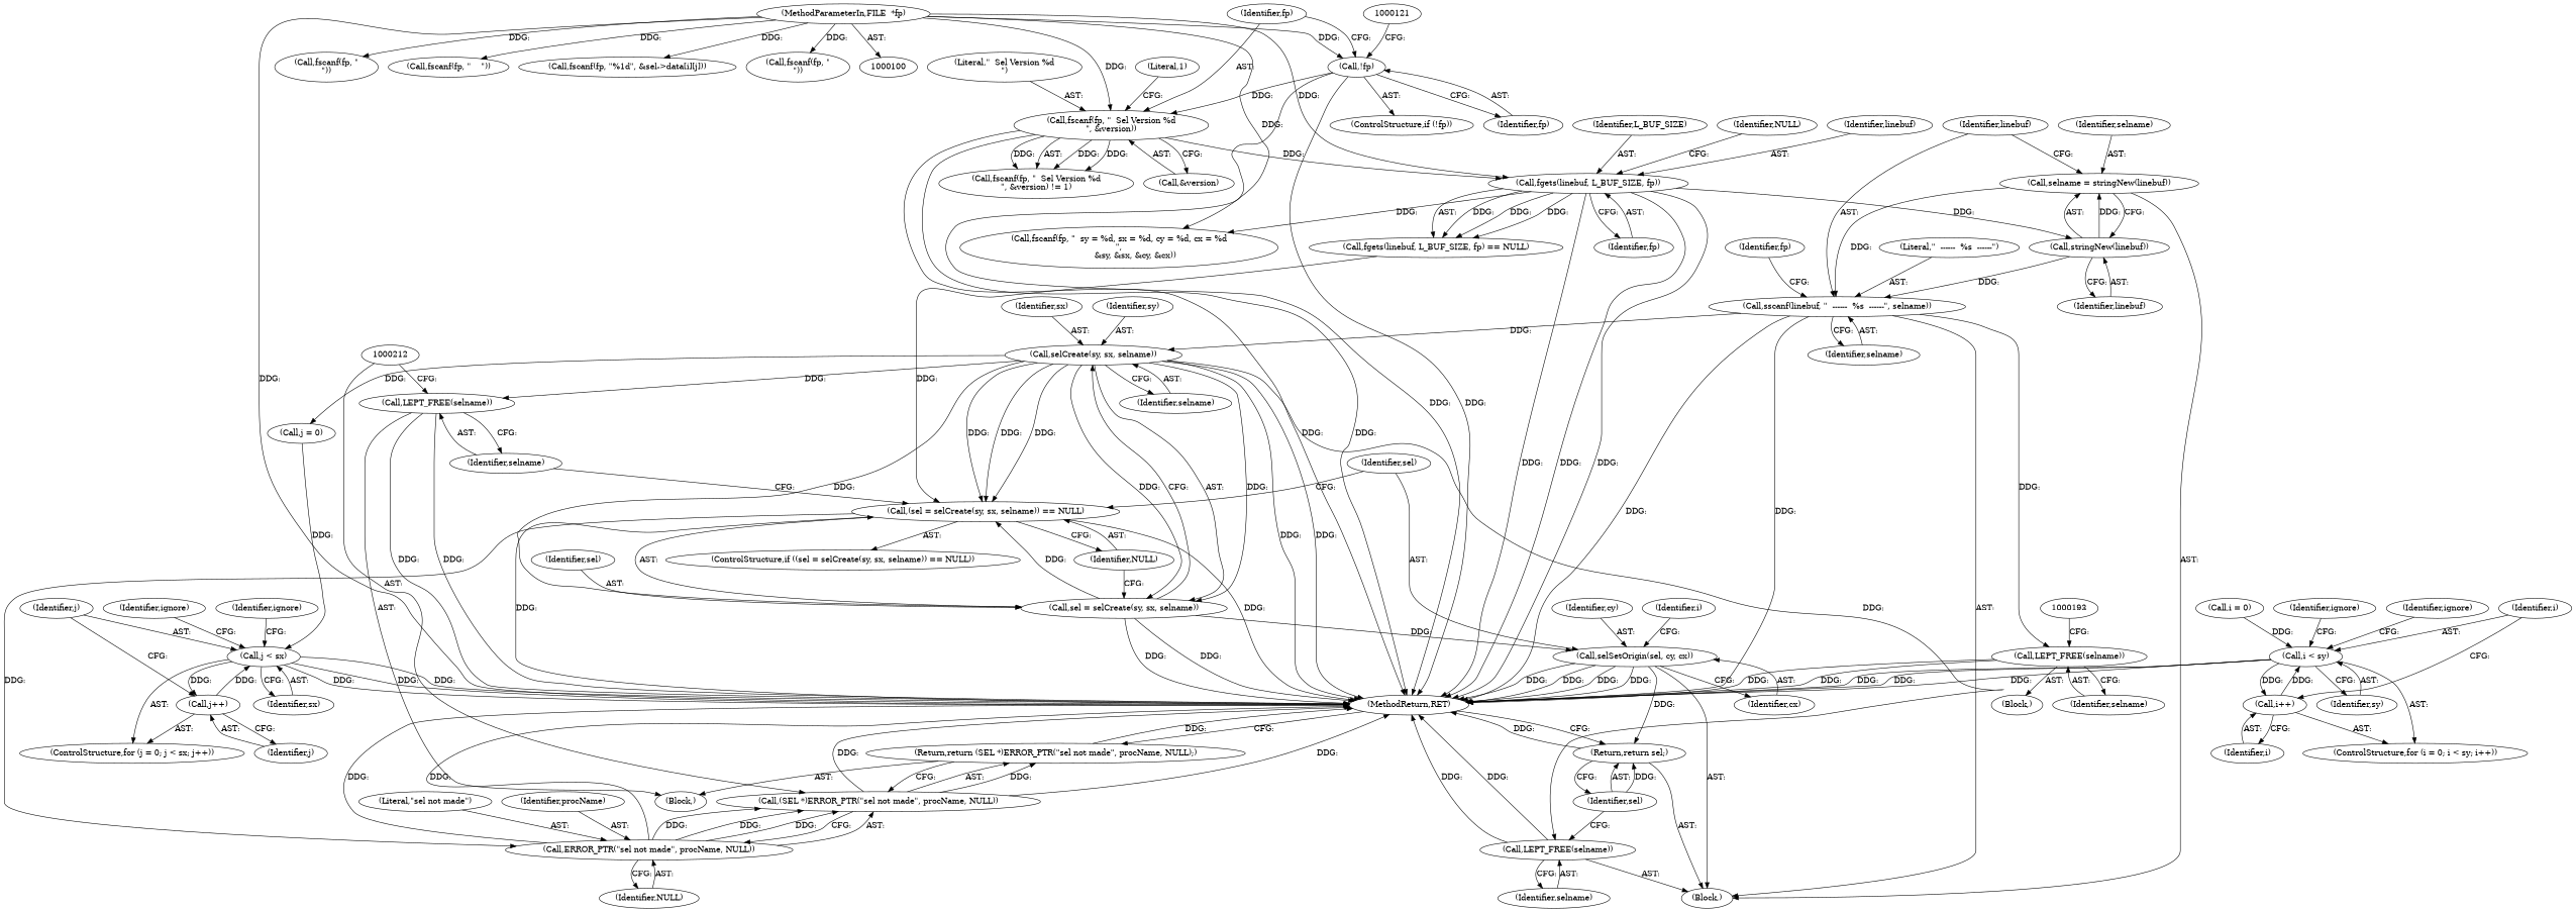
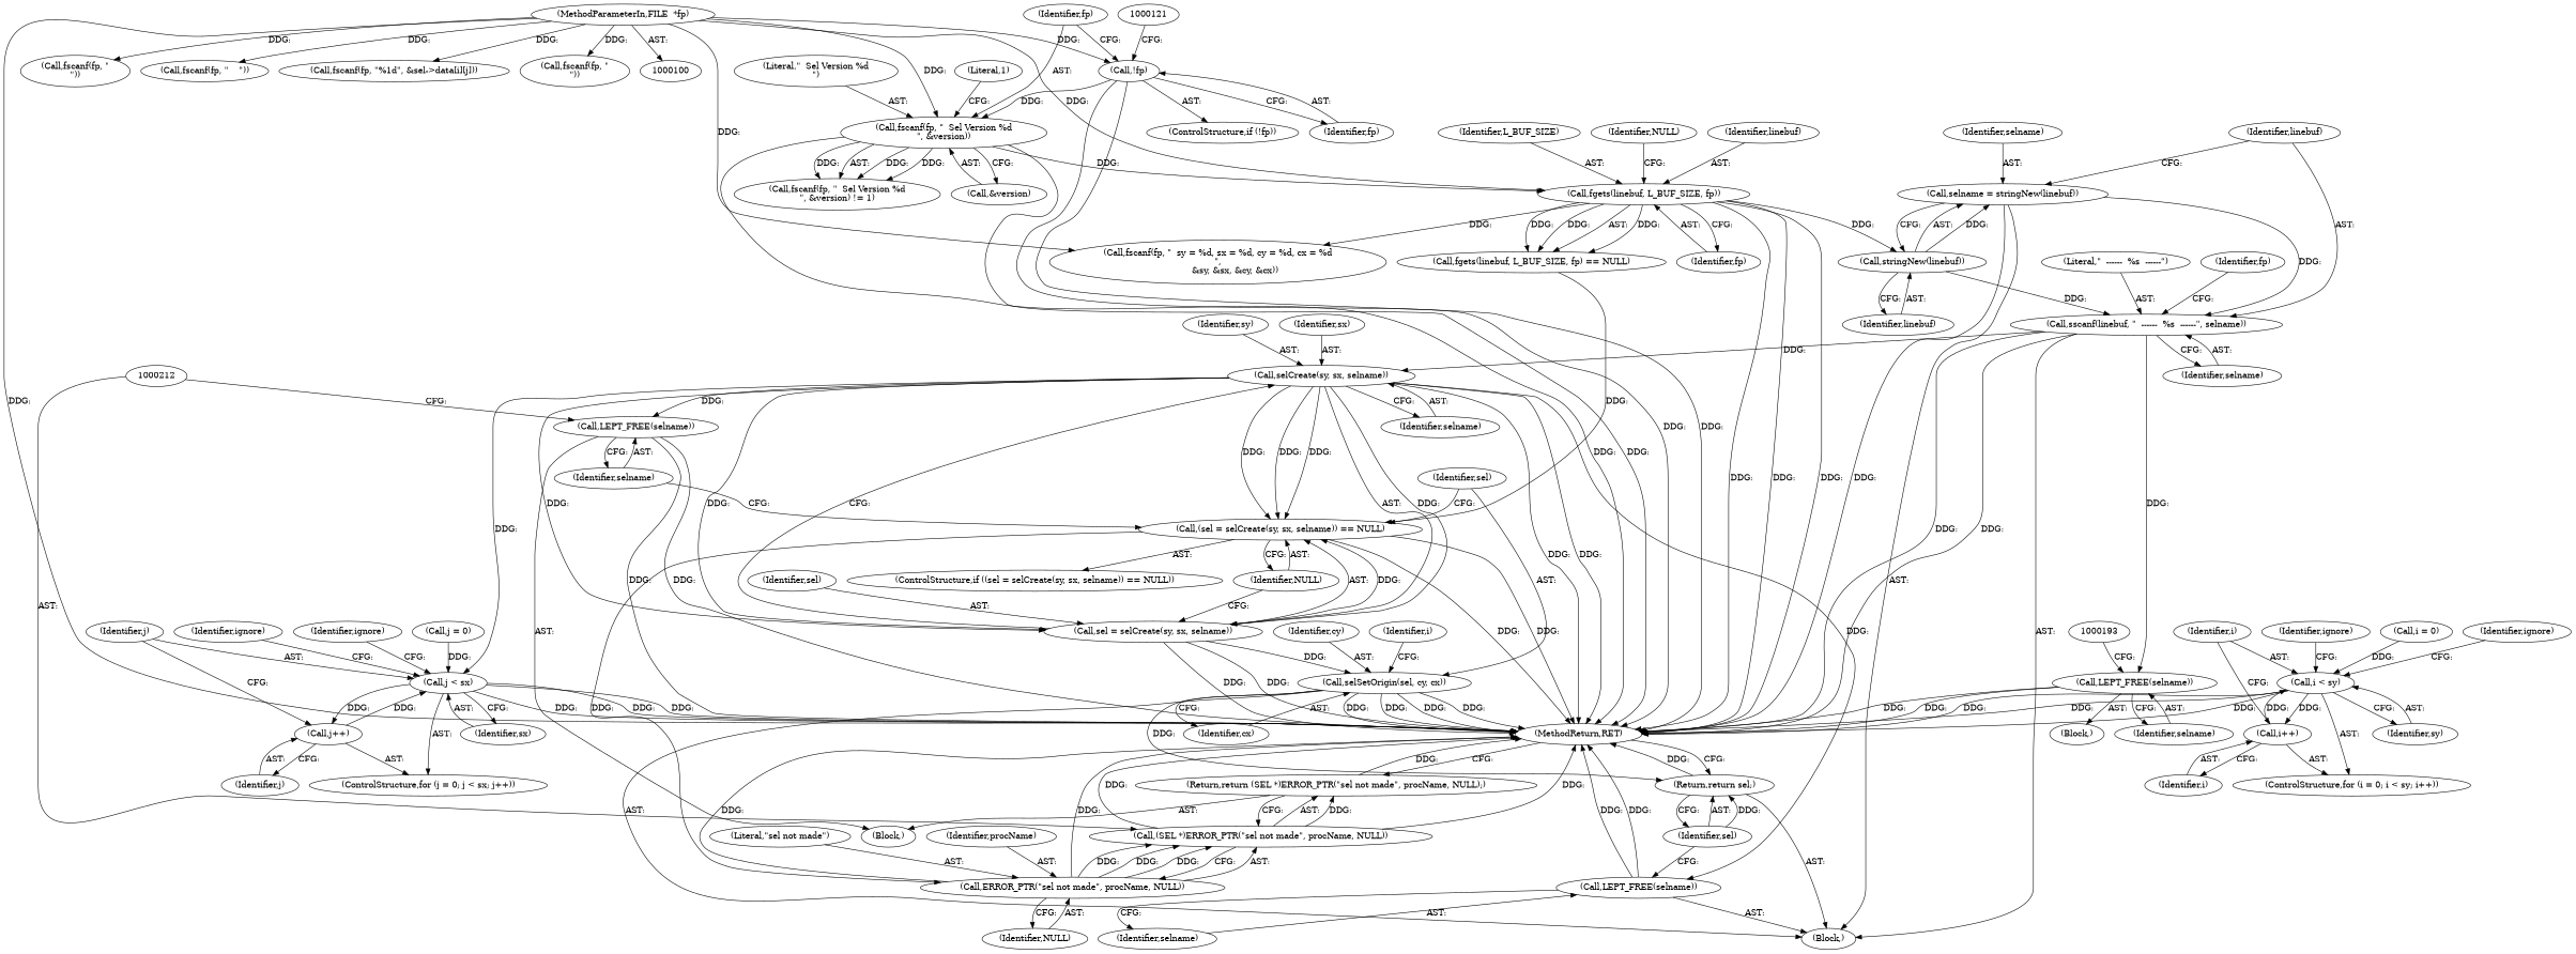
  digraph {
    n1 [label="(Call,sscanf(linebuf, \"  ------  %s  ------\", selname))"]
    n2 [label="(Call,LEPT_FREE(selname))"]
    n3 [label="(Call,selCreate(sy, sx, selname))"]
    n4 [label="(MethodReturn,RET)"]
    n5 [label="(Identifier,selname)"]
    n6 [label="(Block,)"]
    n7 [label="(Block,)"]
    n8 [label="(Identifier,selname)"]
    n9 [label="(Call,(sel = selCreate(sy, sx, selname)) == NULL)"]
    n10 [label="(Call,sel = selCreate(sy, sx, selname))"]
    n11 [label="(Call,LEPT_FREE(selname))"]
    n12 [label="(Call,j < sx)"]
    n13 [label="(Call,LEPT_FREE(selname))"]
    n14 [label="(Identifier,selname)"]
    n15 [label="(Return,return (SEL *)ERROR_PTR(\"sel not made\", procName, NULL);)"]
    n16 [label="(Return,return sel;)"]
    n17 [label="(Call,stringNew(linebuf))"]
    n18 [label="(Call,selname = stringNew(linebuf))"]
    n19 [label="(Identifier,linebuf)"]
    n20 [label="(Call,fgets(linebuf, L_BUF_SIZE, fp))"]
    n21 [label="(Identifier,fp)"]
    n22 [label="(Call,fscanf(fp, \"  sy = %d, sx = %d, cy = %d, cx = %d\n\",\n             &sy, &sx, &cy, &cx))"]
    n23 [label="(Call,fgets(linebuf, L_BUF_SIZE, fp) == NULL)"]
    n24 [label="(Call,fscanf(fp, \"  Sel Version %d\n\", &version))"]
    n25 [label="(Call,fscanf(fp, \"  Sel Version %d\n\", &version) != 1)"]
    n26 [label="(Call,&version)"]
    n27 [label="(Call,!fp)"]
    n28 [label="(ControlStructure,if (!fp))"]
    n29 [label="(Identifier,fp)"]
    n30 [label="(MethodParameterIn,FILE  *fp)"]
    n31 [label="(Call,fscanf(fp, \"\n\"))"]
    n32 [label="(Call,fscanf(fp, \"    \"))"]
    n33 [label="(Call,fscanf(fp, \"%1d\", &sel->data[i][j]))"]
    n34 [label="(Call,fscanf(fp, \"\n\"))"]
    1000100
    n36 [label="(Call,ERROR_PTR(\"sel not made\", procName, NULL))"]
    n37 [label="(Identifier,NULL)"]
    n38 [label="(ControlStructure,if ((sel = selCreate(sy, sx, selname)) == NULL))"]
    n39 [label="(Call,selSetOrigin(sel, cy, cx))"]
    n40 [label="(Block,)"]
    n41 [label="(Identifier,selname)"]
    n42 [label="(Call,i < sy)"]
    n43 [label="(Call,i++)"]
    n44 [label="(ControlStructure,for (i = 0; i < sy; i++))"]
    n45 [label="(Identifier,sy)"]
    n46 [label="(Call,j++)"]
    n47 [label="(ControlStructure,for (j = 0; j < sx; j++))"]
    n48 [label="(Identifier,sx)"]
    n49 [label="(Identifier,selname)"]
    n50 [label="(Call,(SEL *)ERROR_PTR(\"sel not made\", procName, NULL))"]
    n51 [label="(Identifier,NULL)"]
    n52 [label="(Identifier,cx)"]
    n53 [label="(Identifier,sel)"]
    n54 [label="(Identifier,i)"]
    n55 [label="(Identifier,j)"]
    n56 [label="(Identifier,j)"]
    n57 [label="(Identifier,sel)"]
    n58 [label="(Identifier,ignore)"]
    n59 [label="(Identifier,selname)"]
    n60 [label="(Literal,\"  ------  %s  ------\")"]
    n61 [label="(Literal,\"sel not made\")"]
    n62 [label="(Identifier,cy)"]
    n63 [label="(Identifier,i)"]
    n64 [label="(Literal,1)"]
    n65 [label="(Identifier,sx)"]
    n66 [label="(Identifier,ignore)"]
    n67 [label="(Identifier,procName)"]
    n68 [label="(Identifier,fp)"]
    n69 [label="(Call,j = 0)"]
    n70 [label="(Identifier,L_BUF_SIZE)"]
    n71 [label="(Identifier,sy)"]
    n72 [label="(Identifier,ignore)"]
    n73 [label="(Identifier,ignore)"]
    n74 [label="(Identifier,NULL)"]
    n75 [label="(Call,i = 0)"]
    n76 [label="(Identifier,linebuf)"]
    n77 [label="(Identifier,fp)"]
    n78 [label="(Identifier,linebuf)"]
    n79 [label="(Identifier,sel)"]
    n80 [label="(Identifier,i)"]
    n81 [label="(Literal,\"  Sel Version %d\n\")"]
    1000121
    1000193
    1000212
    n1 -> n2 [label="DDG: "]
    n1 -> n3 [label="DDG: "]
    n1 -> n4 [label="DDG: "]
    n1 -> n4 [label="DDG: "]
    n1 -> n5 [label="CFG: "]
    n1 -> n6 [label="AST: "]
    n2 -> n4 [label="DDG: "]
    n2 -> n4 [label="DDG: "]
    n2 -> n7 [label="AST: "]
    n2 -> n8 [label="CFG: "]
    n3 -> n4 [label="DDG: "]
    n3 -> n4 [label="DDG: "]
    n3 -> n9 [label="DDG: "]
    n3 -> n9 [label="DDG: "]
    n3 -> n9 [label="DDG: "]
    n3 -> n10 [label="AST: "]
    n3 -> n10 [label="DDG: "]
    n3 -> n10 [label="DDG: "]
    n3 -> n10 [label="DDG: "]
    n3 -> n11 [label="DDG: "]
-   n3 -> n69 [label="DDG: "]
+   n3 -> n12 [label="DDG: "]
    n3 -> n13 [label="DDG: "]
    n3 -> n14 [label="CFG: "]
    n4 -> n15 [label="CFG: "]
    n4 -> n16 [label="CFG: "]
    n5 -> n1 [label="AST: "]
    n8 -> n2 [label="AST: "]
    n9 -> n4 [label="DDG: "]
    n9 -> n4 [label="DDG: "]
    n9 -> n36 [label="DDG: "]
    n9 -> n37 [label="CFG: "]
    n9 -> n38 [label="AST: "]
    n10 -> n3 [label="CFG: "]
    n10 -> n4 [label="DDG: "]
    n10 -> n4 [label="DDG: "]
    n10 -> n9 [label="AST: "]
    n10 -> n9 [label="DDG: "]
    n10 -> n39 [label="DDG: "]
    n11 -> n4 [label="DDG: "]
    n11 -> n4 [label="DDG: "]
    n11 -> n40 [label="AST: "]
    n11 -> n41 [label="CFG: "]
    n12 -> n4 [label="DDG: "]
    n12 -> n4 [label="DDG: "]
    n12 -> n4 [label="DDG: "]
    n12 -> n46 [label="DDG: "]
    n12 -> n47 [label="AST: "]
    n12 -> n48 [label="CFG: "]
    n13 -> n4 [label="DDG: "]
    n13 -> n4 [label="DDG: "]
    n13 -> n6 [label="AST: "]
    n13 -> n49 [label="CFG: "]
    n14 -> n3 [label="AST: "]
    n15 -> n4 [label="DDG: "]
    n15 -> n40 [label="AST: "]
    n15 -> n50 [label="CFG: "]
    n16 -> n4 [label="DDG: "]
    n16 -> n6 [label="AST: "]
    n16 -> n53 [label="CFG: "]
    n17 -> n1 [label="DDG: "]
    n17 -> n18 [label="AST: "]
    n17 -> n18 [label="DDG: "]
    n17 -> n19 [label="CFG: "]
    n18 -> n1 [label="DDG: "]
+   n18 -> n4 [label="DDG: "]
    n18 -> n6 [label="AST: "]
    n18 -> n17 [label="CFG: "]
    n19 -> n17 [label="AST: "]
    n20 -> n4 [label="DDG: "]
    n20 -> n4 [label="DDG: "]
    n20 -> n4 [label="DDG: "]
    n20 -> n17 [label="DDG: "]
    n20 -> n21 [label="CFG: "]
    n20 -> n22 [label="DDG: "]
    n20 -> n23 [label="AST: "]
    n20 -> n23 [label="DDG: "]
    n20 -> n23 [label="DDG: "]
    n20 -> n23 [label="DDG: "]
    n21 -> n20 [label="AST: "]
    n23 -> n9 [label="DDG: "]
    n24 -> n4 [label="DDG: "]
    n24 -> n4 [label="DDG: "]
    n24 -> n20 [label="DDG: "]
    n24 -> n25 [label="AST: "]
    n24 -> n25 [label="DDG: "]
    n24 -> n25 [label="DDG: "]
    n24 -> n25 [label="DDG: "]
    n24 -> n26 [label="CFG: "]
    n26 -> n24 [label="AST: "]
    n27 -> n4 [label="DDG: "]
    n27 -> n4 [label="DDG: "]
    n27 -> n24 [label="DDG: "]
    n27 -> n28 [label="AST: "]
    n27 -> n29 [label="CFG: "]
    n29 -> n27 [label="AST: "]
    n30 -> n4 [label="DDG: "]
    n30 -> n20 [label="DDG: "]
    n30 -> n22 [label="DDG: "]
    n30 -> n24 [label="DDG: "]
    n30 -> n27 [label="DDG: "]
    n30 -> n31 [label="DDG: "]
    n30 -> n32 [label="DDG: "]
    n30 -> n33 [label="DDG: "]
    n30 -> n34 [label="DDG: "]
    n30 -> 1000100 [label="AST: "]
    n36 -> n4 [label="DDG: "]
    n36 -> n4 [label="DDG: "]
    n36 -> n50 [label="AST: "]
    n36 -> n50 [label="DDG: "]
    n36 -> n50 [label="DDG: "]
    n36 -> n50 [label="DDG: "]
    n36 -> n51 [label="CFG: "]
    n37 -> n9 [label="AST: "]
    n37 -> n10 [label="CFG: "]
    n39 -> n4 [label="DDG: "]
    n39 -> n4 [label="DDG: "]
    n39 -> n4 [label="DDG: "]
    n39 -> n4 [label="DDG: "]
    n39 -> n6 [label="AST: "]
    n39 -> n16 [label="DDG: "]
    n39 -> n52 [label="CFG: "]
    n41 -> n9 [label="CFG: "]
    n41 -> n11 [label="AST: "]
    n42 -> n4 [label="DDG: "]
    n42 -> n4 [label="DDG: "]
    n42 -> n4 [label="DDG: "]
    n42 -> n43 [label="DDG: "]
    n42 -> n44 [label="AST: "]
    n42 -> n45 [label="CFG: "]
    n43 -> n42 [label="DDG: "]
    n43 -> n44 [label="AST: "]
    n43 -> n54 [label="CFG: "]
    n45 -> n42 [label="AST: "]
    n46 -> n12 [label="DDG: "]
    n46 -> n47 [label="AST: "]
    n46 -> n55 [label="CFG: "]
    n48 -> n12 [label="AST: "]
    n49 -> n13 [label="AST: "]
    n50 -> n4 [label="DDG: "]
    n50 -> n4 [label="DDG: "]
    n50 -> n15 [label="AST: "]
    n50 -> n15 [label="DDG: "]
    n50 -> n36 [label="CFG: "]
    n51 -> n36 [label="AST: "]
    n52 -> n39 [label="AST: "]
    n53 -> n13 [label="CFG: "]
    n53 -> n16 [label="AST: "]
    n53 -> n16 [label="DDG: "]
    n54 -> n43 [label="AST: "]
    n55 -> n46 [label="AST: "]
    n56 -> n12 [label="AST: "]
    n56 -> n46 [label="CFG: "]
    n57 -> n10 [label="AST: "]
    n58 -> n42 [label="CFG: "]
    n59 -> n18 [label="AST: "]
    n60 -> n1 [label="AST: "]
    n61 -> n36 [label="AST: "]
    n62 -> n39 [label="AST: "]
    n63 -> n42 [label="AST: "]
    n63 -> n43 [label="CFG: "]
    n64 -> n24 [label="CFG: "]
    n65 -> n3 [label="AST: "]
    n66 -> n12 [label="CFG: "]
    n67 -> n36 [label="AST: "]
    n68 -> n1 [label="CFG: "]
    n69 -> n12 [label="DDG: "]
    n70 -> n20 [label="AST: "]
    n71 -> n3 [label="AST: "]
    n72 -> n12 [label="CFG: "]
    n73 -> n42 [label="CFG: "]
    n74 -> n20 [label="CFG: "]
    n75 -> n42 [label="DDG: "]
    n76 -> n1 [label="AST: "]
    n76 -> n18 [label="CFG: "]
    n77 -> n24 [label="AST: "]
    n77 -> n27 [label="CFG: "]
    n78 -> n20 [label="AST: "]
    n79 -> n9 [label="CFG: "]
    n79 -> n39 [label="AST: "]
    n80 -> n39 [label="CFG: "]
    n81 -> n24 [label="AST: "]
    1000121 -> n27 [label="CFG: "]
    1000193 -> n2 [label="CFG: "]
    1000212 -> n11 [label="CFG: "]
    1000212 -> n50 [label="AST: "]
  }
